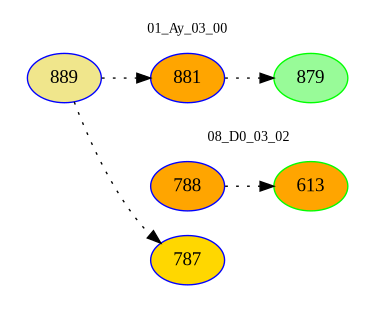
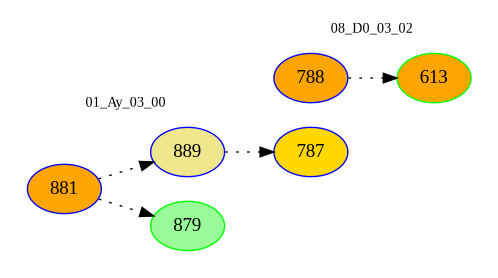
  digraph {
    fontname="Liberation Serif"
    rankdir=LR
    node [color=blue fillcolor=orange fontname="Liberation Serif" style=filled]
    edge [color=black fontname="Liberation Serif" style=dotted]
    n1 [label=881]
    n2 [color=green fillcolor=palegreen label=879]
    n3 [fillcolor=khaki label=889]
    n4 [label=788]
    n5 [fillcolor=gold label=787]
    n6 [color=green label=613]
    subgraph cluster_1 {
      color=white
      fontsize=10
      label="01_Ay_03_00"
      n1
      n2
      n3
    }
    subgraph cluster_2 {
      color=white
      fontsize=10
      label="08_D0_03_02"
      n4
      n5
      n6
    }
    n1 -> n2
-   n3 -> n1
+   n1 -> n3
    n3 -> n5
    n4 -> n6
  }
